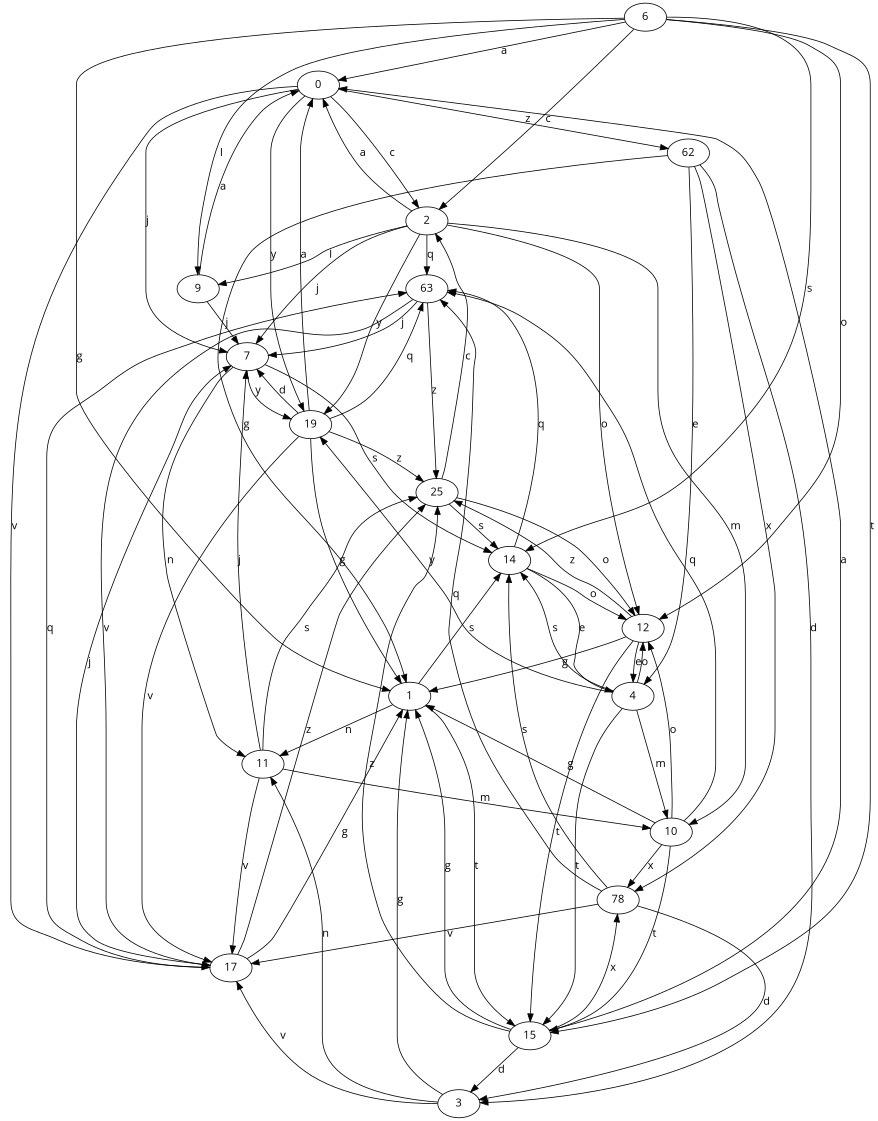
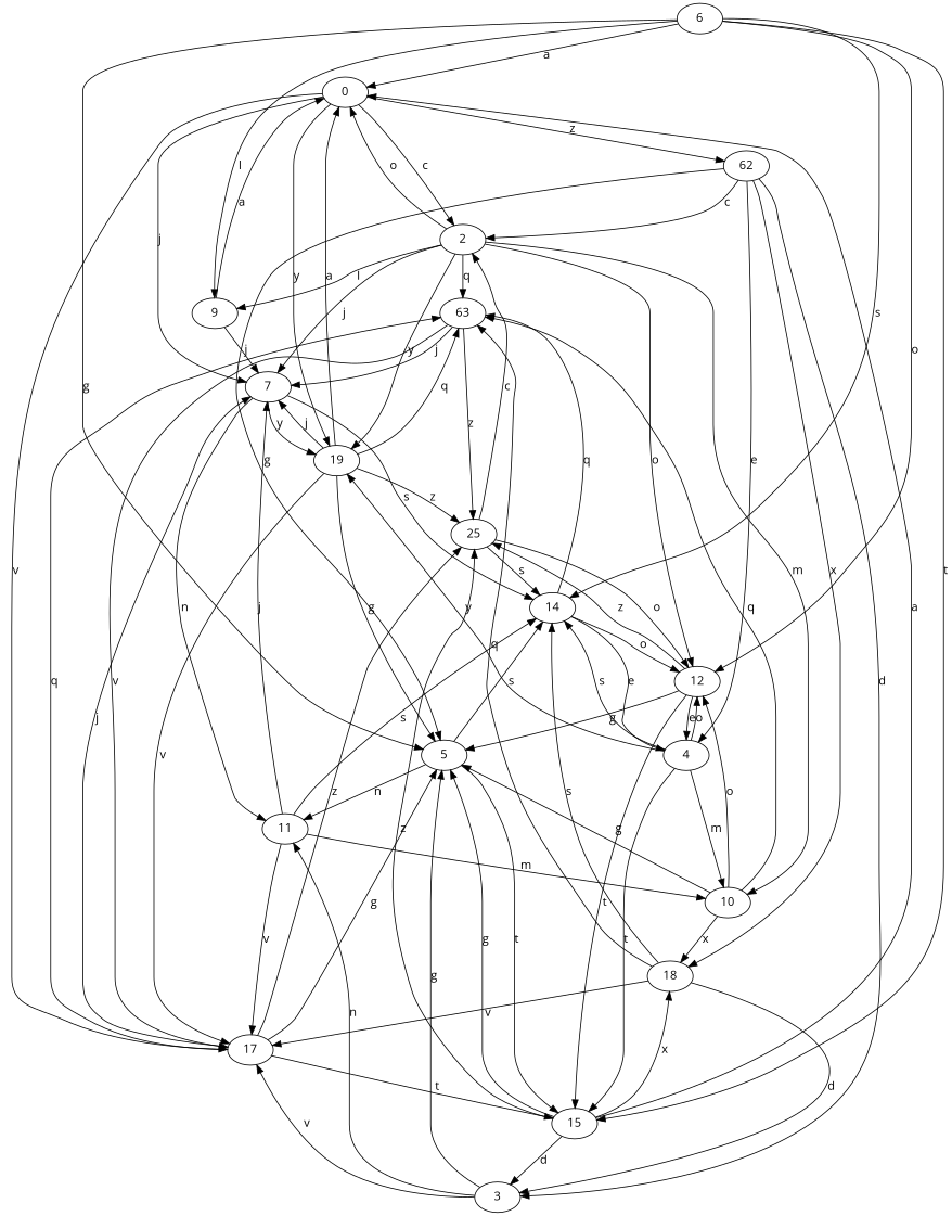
  strict digraph {
    fontname="Open Sans"
    node [fontname="Open Sans"]
    edge [fontname="Open Sans"]
    0
    2
    7
    17
    19
    n6 [label=62]
    9
    10
    12
    n10 [label=63]
    11
    14
-   5 [label=1]
+   5
    15
    25
    3
    4
-   18 [label=78]
+   18
    6
    0 -> 2 [label=c]
    0 -> 7 [label=j]
    0 -> 17 [label=v]
    0 -> 19 [label=y]
    0 -> n6 [label=z]
-   2 -> 0 [label=a]
+   2 -> 0 [label=o]
    2 -> 7 [label=j]
    2 -> 19 [label=y]
    2 -> 9 [label=l]
    2 -> 10 [label=m]
    2 -> 12 [label=o]
    2 -> n10 [label=q]
    7 -> 19 [label=y]
    7 -> 11 [label=n]
    7 -> 14 [label=s]
    17 -> 7 [label=j]
    17 -> n10 [label=q]
    17 -> 5 [label=g]
-   10 -> 15 [label=t]
+   17 -> 15 [label=t]
    17 -> 25 [label=z]
    19 -> 0 [label=a]
-   19 -> 7 [label=d]
+   19 -> 7 [label=j]
    19 -> 17 [label=v]
    19 -> n10 [label=q]
    19 -> 5 [label=g]
    19 -> 25 [label=z]
    n6 -> 5 [label=g]
    n6 -> 3 [label=d]
    n6 -> 4 [label=e]
    n6 -> 18 [label=x]
    9 -> 0 [label=a]
    9 -> 7 [label=j]
    10 -> 12 [label=o]
    10 -> n10 [label=q]
    10 -> 5 [label=g]
    10 -> 18 [label=x]
    12 -> 5 [label=g]
    12 -> 15 [label=t]
    12 -> 25 [label=z]
    12 -> 4 [label=e]
    n10 -> 7 [label=j]
    n10 -> 17 [label=v]
    n10 -> 25 [label=z]
    11 -> 7 [label=j]
    11 -> 17 [label=v]
    11 -> 10 [label=m]
-   11 -> 25 [label=s]
+   11 -> 14 [label=s]
    14 -> 12 [label=o]
    14 -> n10 [label=q]
    14 -> 4 [label=e]
    5 -> 11 [label=n]
    5 -> 14 [label=s]
    5 -> 15 [label=t]
    15 -> 0 [label=a]
    15 -> 5 [label=g]
    15 -> 25 [label=z]
    15 -> 3 [label=d]
    15 -> 18 [label=x]
    25 -> 2 [label=c]
    25 -> 12 [label=o]
    25 -> 14 [label=s]
    3 -> 17 [label=v]
    3 -> 11 [label=n]
    3 -> 5 [label=g]
    4 -> 19 [label=y]
    4 -> 10 [label=m]
    4 -> 12 [label=o]
    4 -> 14 [label=s]
    4 -> 15 [label=t]
    18 -> 17 [label=v]
    18 -> n10 [label=q]
    18 -> 14 [label=s]
    18 -> 3 [label=d]
    6 -> 0 [label=a]
-   6 -> 2 [label=c]
+   n6 -> 2 [label=c]
    6 -> 9 [label=l]
    6 -> 12 [label=o]
    6 -> 14 [label=s]
    6 -> 5 [label=g]
    6 -> 15 [label=t]
  }
